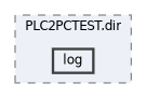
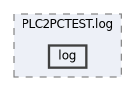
  digraph {
    compound=true
    n1 [color=grey25 fillcolor="#edf0f7" fontname=Helvetica fontsize=10 height=0.2 label=log shape=box style="filled,bold" width=0.4]
    subgraph cluster_1 {
      bgcolor="#edf0f7"
      fontname=Helvetica
      fontsize=10
-     label="PLC2PCTEST.dir"
+     label="PLC2PCTEST.log"
      pencolor=grey50
      style="filled,dashed"
      n1
    }
  }
